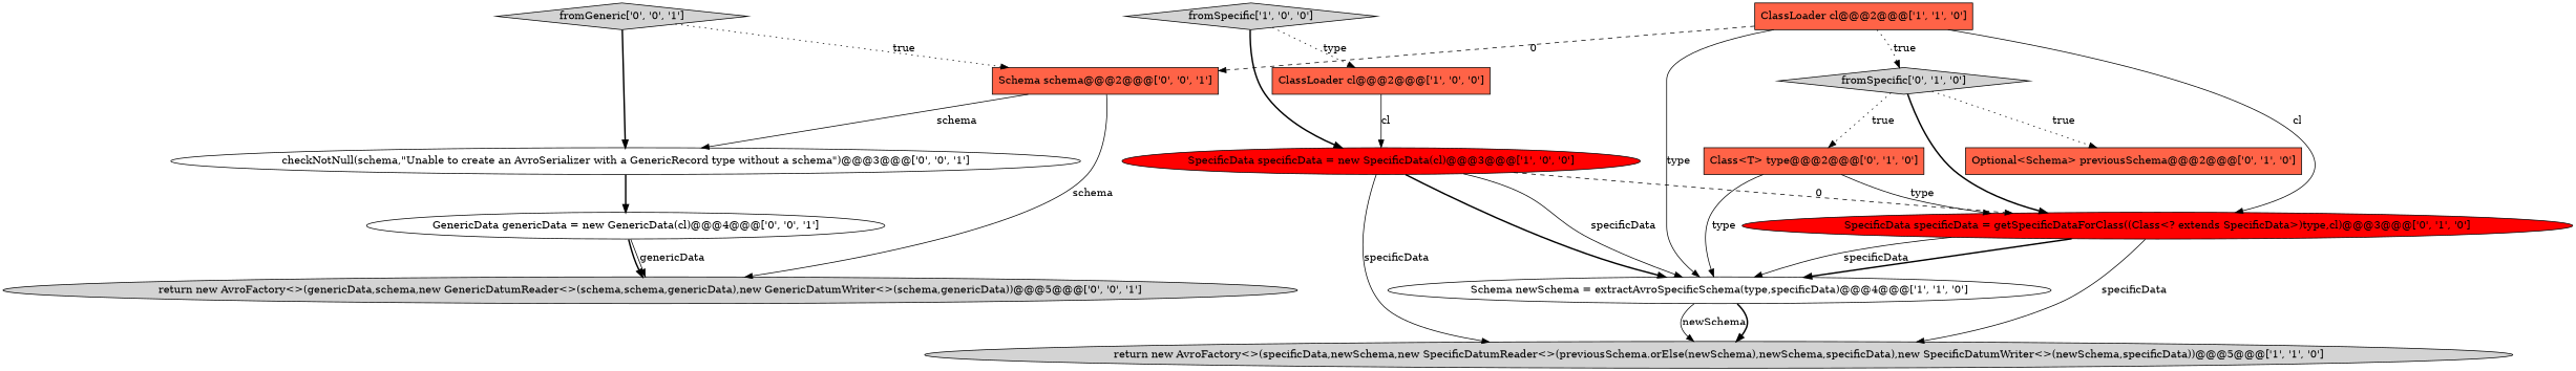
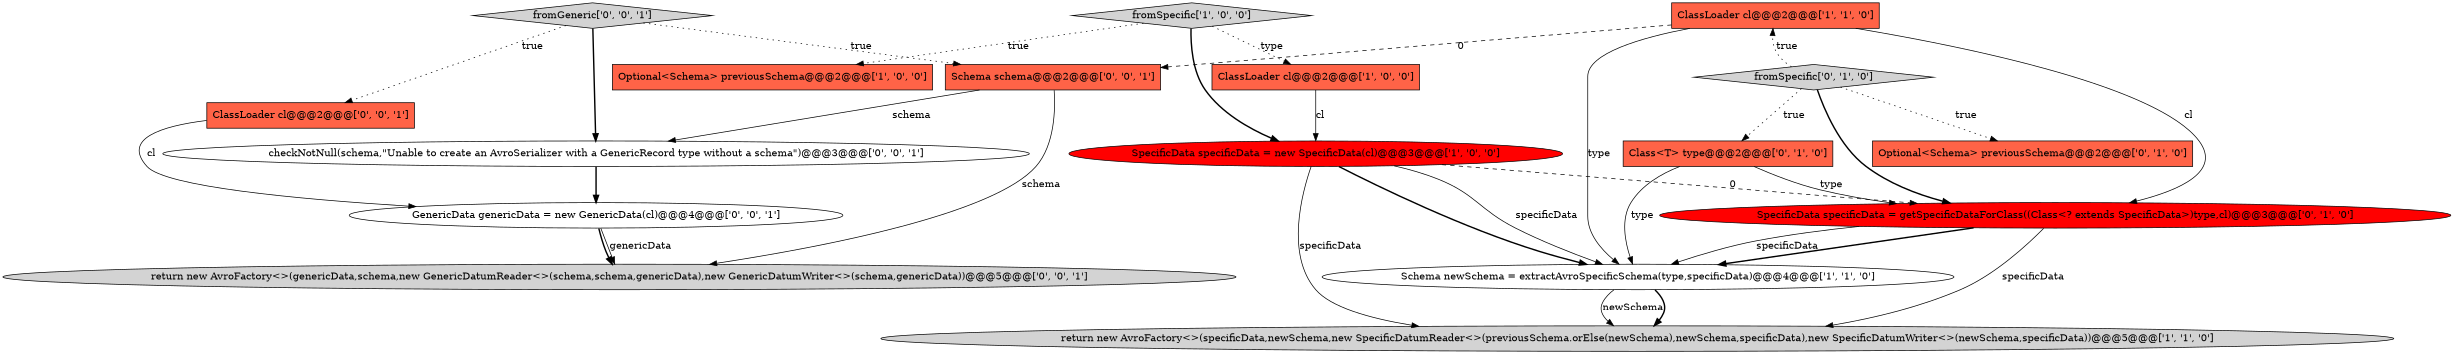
  digraph {
    node [fillcolor=tomato shape=box style=filled]
    edge [style=solid]
    n1 [label="Schema schema@@@2@@@['0', '0', '1']"]
    n2 [fillcolor=lightgray label="return new AvroFactory<>(genericData,schema,new GenericDatumReader<>(schema,schema,genericData),new GenericDatumWriter<>(schema,genericData))@@@5@@@['0', '0', '1']" shape=ellipse]
    n3 [fillcolor=white label="checkNotNull(schema,\"Unable to create an AvroSerializer with a GenericRecord type without a schema\")@@@3@@@['0', '0', '1']" shape=ellipse]
    n4 [fillcolor=white label="GenericData genericData = new GenericData(cl)@@@4@@@['0', '0', '1']" shape=ellipse]
    n5 [fillcolor=lightgray label="fromGeneric['0', '0', '1']" shape=diamond]
+   n6 [label="ClassLoader cl@@@2@@@['0', '0', '1']"]
    n7 [fillcolor=red label="SpecificData specificData = new SpecificData(cl)@@@3@@@['1', '0', '0']" shape=ellipse]
    n8 [fillcolor=lightgray label="return new AvroFactory<>(specificData,newSchema,new SpecificDatumReader<>(previousSchema.orElse(newSchema),newSchema,specificData),new SpecificDatumWriter<>(newSchema,specificData))@@@5@@@['1', '1', '0']" shape=ellipse]
    n9 [fillcolor=white label="Schema newSchema = extractAvroSpecificSchema(type,specificData)@@@4@@@['1', '1', '0']" shape=ellipse]
    n10 [fillcolor=red label="SpecificData specificData = getSpecificDataForClass((Class<? extends SpecificData>)type,cl)@@@3@@@['0', '1', '0']" shape=ellipse]
+   n11 [label="Optional<Schema> previousSchema@@@2@@@['1', '0', '0']"]
    n12 [fillcolor=lightgray label="fromSpecific['1', '0', '0']" shape=diamond]
    n13 [label="ClassLoader cl@@@2@@@['1', '0', '0']"]
    n14 [label="ClassLoader cl@@@2@@@['1', '1', '0']"]
    n15 [label="Optional<Schema> previousSchema@@@2@@@['0', '1', '0']"]
    n16 [label="Class<T> type@@@2@@@['0', '1', '0']"]
    n17 [fillcolor=lightgray label="fromSpecific['0', '1', '0']" shape=diamond]
    n1 -> n2 [label=schema]
    n1 -> n3 [label=schema]
    n3 -> n4 [style=bold]
    n4 -> n2 [style=bold]
    n4 -> n2 [label=genericData]
    n5 -> n1 [label=true style=dotted]
    n5 -> n3 [style=bold]
+   n5 -> n6 [label=true style=dotted]
+   n6 -> n4 [label=cl]
    n7 -> n8 [label=specificData]
    n7 -> n9 [label=specificData]
    n7 -> n9 [style=bold]
    n7 -> n10 [label=0 style=dashed]
    n9 -> n8 [label=newSchema]
    n9 -> n8 [style=bold]
    n10 -> n8 [label=specificData]
    n10 -> n9 [style=bold]
    n10 -> n9 [label=specificData]
    n12 -> n7 [style=bold]
+   n12 -> n11 [label=true style=dotted]
    n12 -> n13 [label=type style=dotted]
    n13 -> n7 [label=cl]
    n14 -> n1 [label=0 style=dashed]
    n14 -> n9 [label=type]
    n14 -> n10 [label=cl]
    n16 -> n9 [label=type]
    n16 -> n10 [label=type]
    n17 -> n10 [style=bold]
-   n14 -> n17 [label=true style=dotted]
+   n17 -> n14 [label=true style=dotted]
    n17 -> n15 [label=true style=dotted]
    n17 -> n16 [label=true style=dotted]
  }
